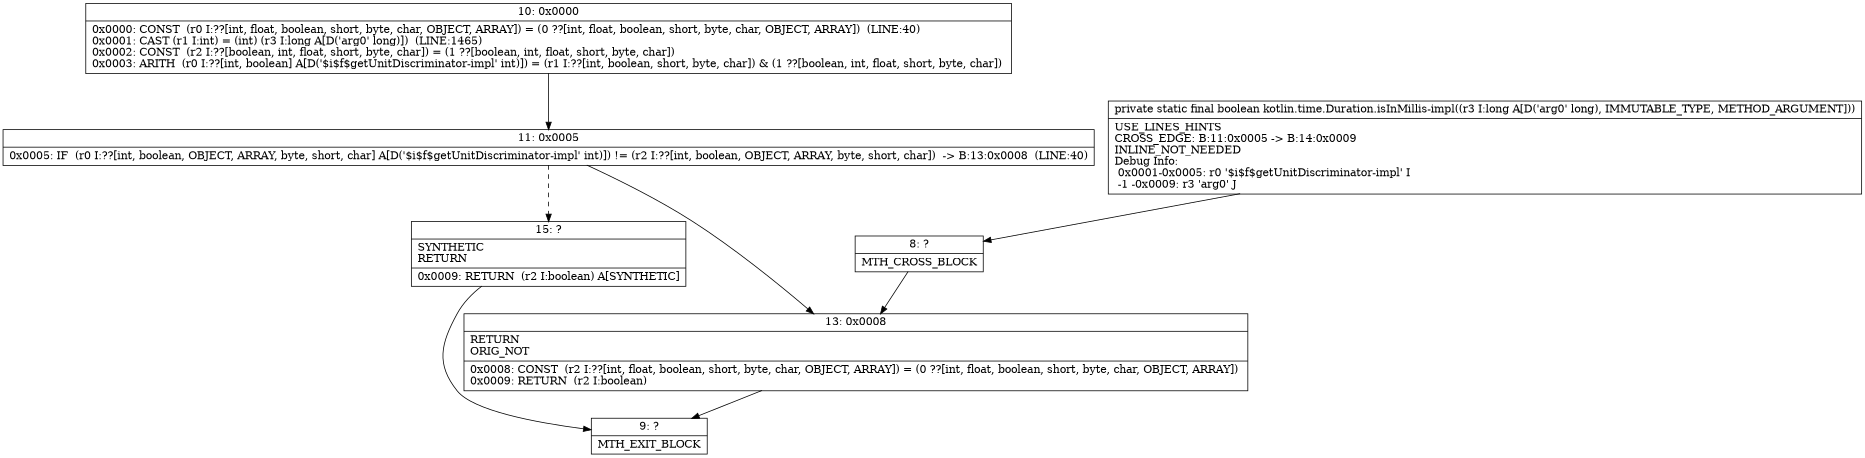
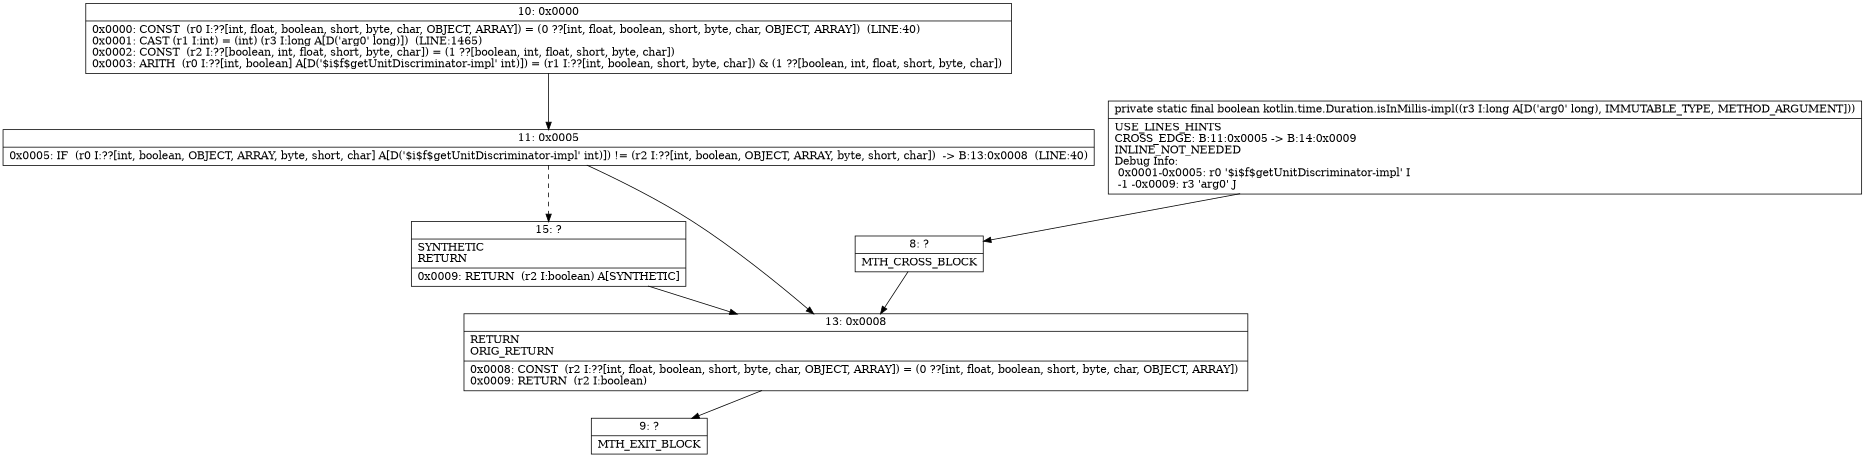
  digraph {
    node [shape=record]
    n1 [label="{8\:\ ?|MTH_CROSS_BLOCK\l}"]
-   n2 [label="{13\:\ 0x0008|RETURN\lORIG_NOT\l|0x0008: CONST  (r2 I:??[int, float, boolean, short, byte, char, OBJECT, ARRAY]) = (0 ??[int, float, boolean, short, byte, char, OBJECT, ARRAY]) \l0x0009: RETURN  (r2 I:boolean) \l}"]
+   n2 [label="{13\:\ 0x0008|RETURN\lORIG_RETURN\l|0x0008: CONST  (r2 I:??[int, float, boolean, short, byte, char, OBJECT, ARRAY]) = (0 ??[int, float, boolean, short, byte, char, OBJECT, ARRAY]) \l0x0009: RETURN  (r2 I:boolean) \l}"]
    n3 [label="{10\:\ 0x0000|0x0000: CONST  (r0 I:??[int, float, boolean, short, byte, char, OBJECT, ARRAY]) = (0 ??[int, float, boolean, short, byte, char, OBJECT, ARRAY])  (LINE:40)\l0x0001: CAST (r1 I:int) = (int) (r3 I:long A[D('arg0' long)])  (LINE:1465)\l0x0002: CONST  (r2 I:??[boolean, int, float, short, byte, char]) = (1 ??[boolean, int, float, short, byte, char]) \l0x0003: ARITH  (r0 I:??[int, boolean] A[D('$i$f$getUnitDiscriminator\-impl' int)]) = (r1 I:??[int, boolean, short, byte, char]) & (1 ??[boolean, int, float, short, byte, char]) \l}"]
    n4 [label="{11\:\ 0x0005|0x0005: IF  (r0 I:??[int, boolean, OBJECT, ARRAY, byte, short, char] A[D('$i$f$getUnitDiscriminator\-impl' int)]) != (r2 I:??[int, boolean, OBJECT, ARRAY, byte, short, char])  \-\> B:13:0x0008  (LINE:40)\l}"]
    n5 [label="{15\:\ ?|SYNTHETIC\lRETURN\l|0x0009: RETURN  (r2 I:boolean) A[SYNTHETIC]\l}"]
    n6 [label="{9\:\ ?|MTH_EXIT_BLOCK\l}"]
    n7 [label="{private static final boolean kotlin.time.Duration.isInMillis\-impl((r3 I:long A[D('arg0' long), IMMUTABLE_TYPE, METHOD_ARGUMENT]))  | USE_LINES_HINTS\lCROSS_EDGE: B:11:0x0005 \-\> B:14:0x0009\lINLINE_NOT_NEEDED\lDebug Info:\l  0x0001\-0x0005: r0 '$i$f$getUnitDiscriminator\-impl' I\l  \-1 \-0x0009: r3 'arg0' J\l}"]
    n1 -> n2
    n2 -> n6
    n3 -> n4
    n4 -> n2
    n4 -> n5 [style=dashed]
-   n5 -> n6
+   n5 -> n2
    n7 -> n1
  }
